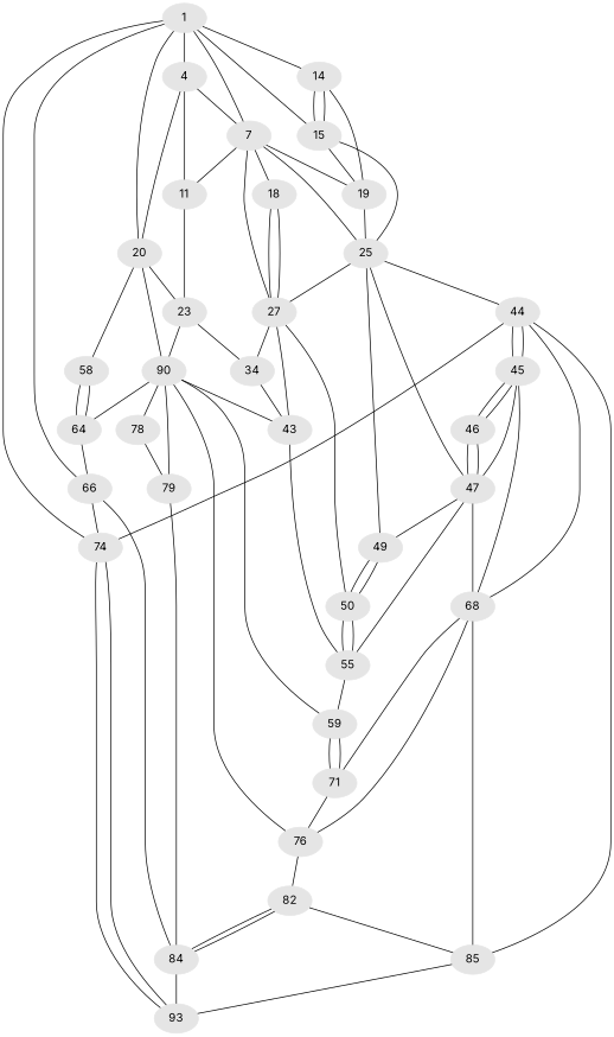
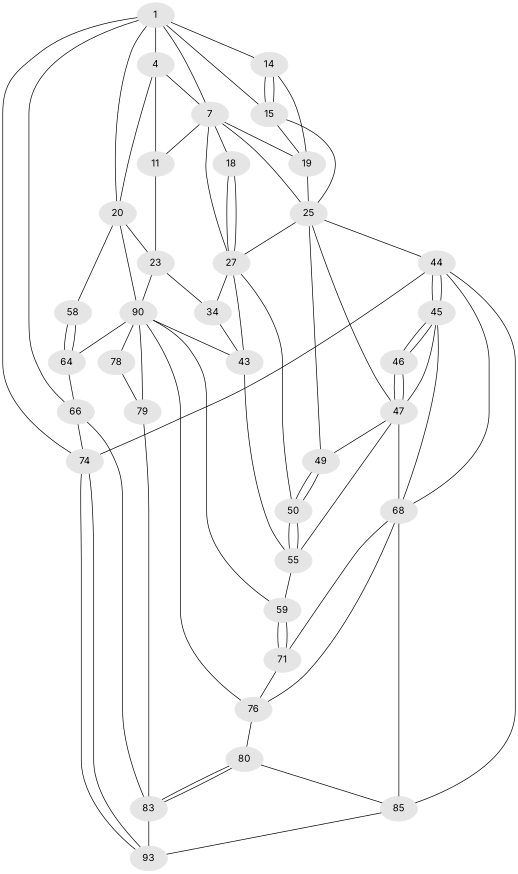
  graph {
    fontname=Inter
    node [color=gray90 fontname=Inter style=filled]
    edge [fontname=Inter]
    1 [super="+6+2"]
    4 [super="+13+5"]
    7 [super="+8+16"]
    14
    15 [super="+26"]
    20 [super="+21"]
    66
    74
    11 [super="+12"]
    18
    19 [super="+24"]
    25 [super="+29"]
    27 [super="+28+32"]
    23 [super="+33"]
    n15 [label=90 super="+41"]
    58
-   83 [super="+84" label=84]
+   83 [super="+84"]
    93 [super="+94"]
    44 [super="+75"]
    47 [super="+48"]
    49
    34 [super="+39"]
    43 [super="+52"]
    50
    59
    64 [super="+65"]
    76 [super="+81"]
    78
    79 [super="+80"]
    45 [super="+72"]
    68 [super="+69+73"]
    85 [super="+86"]
    55 [super="+56"]
    71
-   82
+   82 [label=80]
    46
    1 -- 4
    1 -- 7
    1 -- 14
    1 -- 15
    1 -- 20
    1 -- 66
    1 -- 74
    4 -- 7
    4 -- 20
    4 -- 11
    7 -- 11
    7 -- 18 [weight=2]
    7 -- 19
    7 -- 25
    7 -- 27
    14 -- 15
    14 -- 15
    14 -- 19
    15 -- 19
    15 -- 25
    20 -- 23
    20 -- n15 [weight=2]
    20 -- 58 [weight=2]
    66 -- 74
    66 -- 83
    74 -- 93
    74 -- 93
    11 -- 23 [weight=2]
    18 -- 27
    18 -- 27
    19 -- 25
    25 -- 27
    25 -- 44
    25 -- 47
    25 -- 49
    27 -- 34 [weight=2]
    27 -- 43
    27 -- 50
    23 -- n15
    23 -- 34
    n15 -- 43
    n15 -- 59
    n15 -- 64
    n15 -- 76
    n15 -- 78 [weight=2]
    n15 -- 79
    58 -- 64
    58 -- 64
    83 -- 93 [weight=2]
    44 -- 74
    44 -- 45
    44 -- 45
    44 -- 68
    44 -- 85 [weight=2]
    47 -- 49
    47 -- 68
    47 -- 55
    49 -- 50
    49 -- 50
    34 -- 43
    43 -- 55
    50 -- 55
    50 -- 55
    59 -- 71
    59 -- 71
    64 -- 66
    76 -- 82
    78 -- 79
    79 -- 83
    45 -- 47
    45 -- 68
    45 -- 46
    45 -- 46
    68 -- 76
    68 -- 85
    68 -- 71
    85 -- 93
    55 -- 59
    71 -- 76
    82 -- 83
    82 -- 83
    82 -- 85
    46 -- 47 [weight=2]
    46 -- 47
  }
